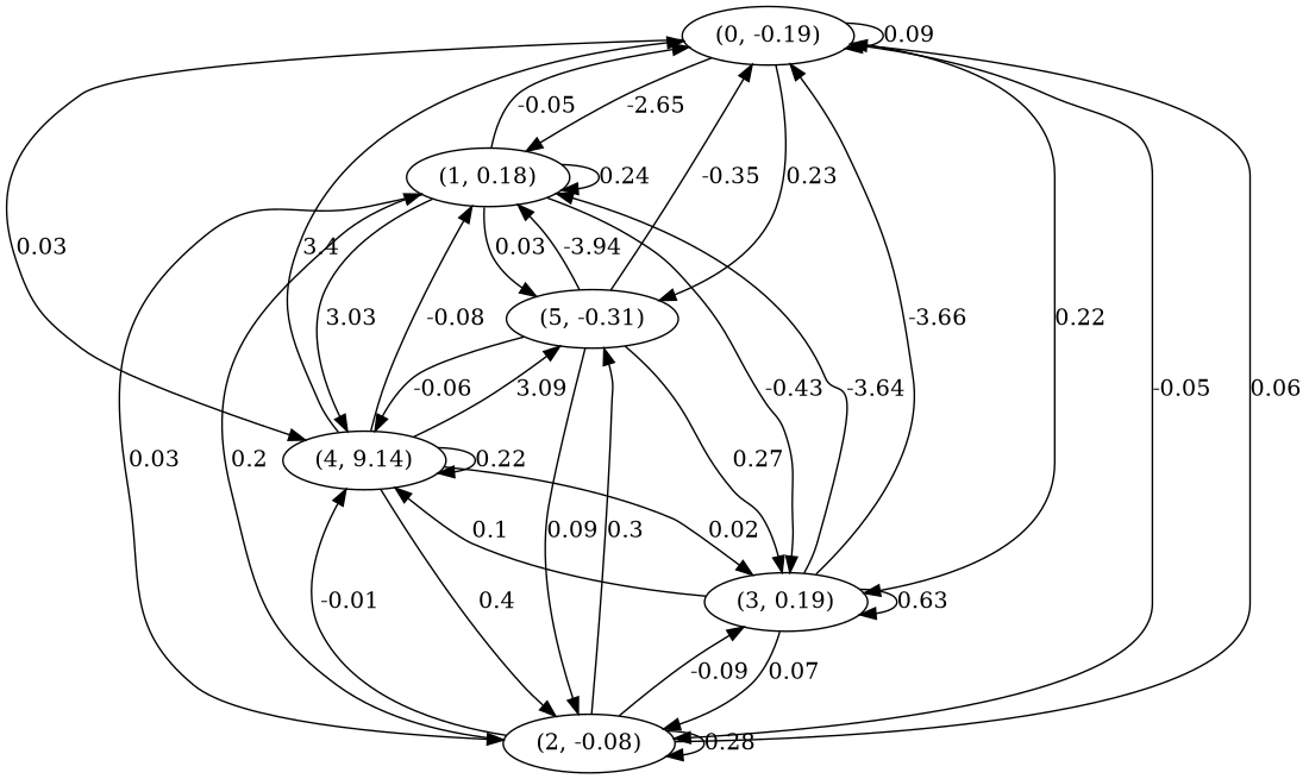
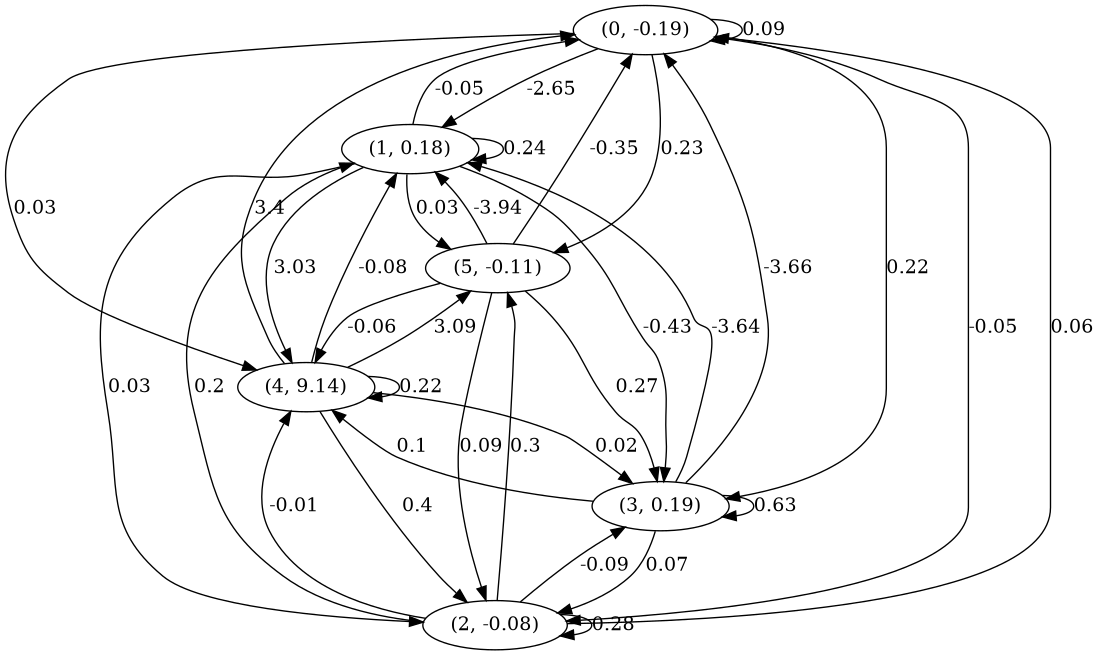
  digraph {
    n1 [label="(0, -0.19)"]
    n2 [label="(1, 0.18)"]
    n3 [label="(2, -0.08)"]
    n4 [label="(3, 0.19)"]
    n5 [label="(4, 9.14)"]
-   n6 [label="(5, -0.31)"]
+   n6 [label="(5, -0.11)"]
    n1 -> n1 [label=0.09]
    n1 -> n2 [label=-2.65]
    n1 -> n3 [label=-0.05]
    n1 -> n4 [label=0.22]
    n1 -> n5 [label=0.03]
    n1 -> n6 [label=0.23]
    n2 -> n1 [label=-0.05]
    n2 -> n2 [label=0.24]
    n2 -> n3 [label=0.03]
    n2 -> n4 [label=-0.43]
    n2 -> n5 [label=3.03]
    n2 -> n6 [label=0.03]
    n3 -> n1 [label=0.06]
    n3 -> n2 [label=0.2]
    n3 -> n3 [label=0.28]
    n3 -> n4 [label=-0.09]
    n3 -> n5 [label=-0.01]
    n3 -> n6 [label=0.3]
    n4 -> n1 [label=-3.66]
    n4 -> n2 [label=-3.64]
    n4 -> n3 [label=0.07]
    n4 -> n4 [label=0.63]
    n4 -> n5 [label=0.1]
    n5 -> n1 [label=3.4]
    n5 -> n2 [label=-0.08]
    n5 -> n3 [label=0.4]
    n5 -> n4 [label=0.02]
    n5 -> n5 [label=0.22]
    n5 -> n6 [label=3.09]
    n6 -> n1 [label=-0.35]
    n6 -> n2 [label=-3.94]
    n6 -> n3 [label=0.09]
    n6 -> n4 [label=0.27]
    n6 -> n5 [label=-0.06]
  }
